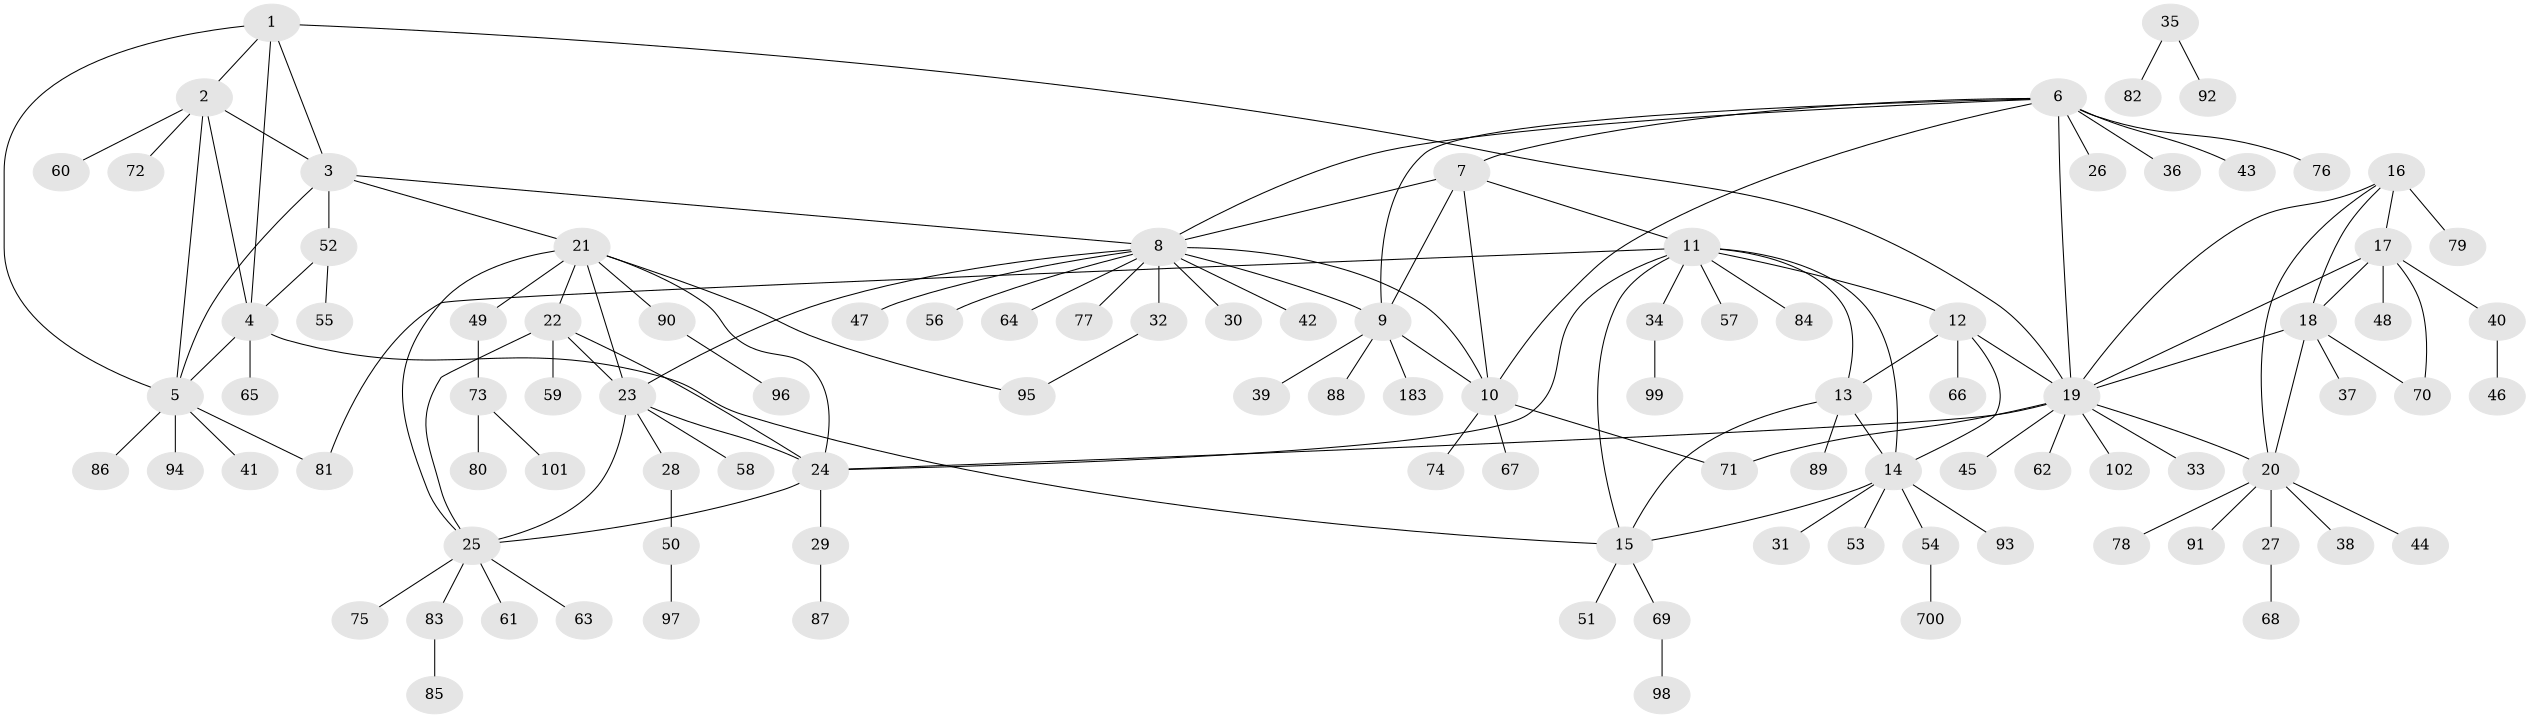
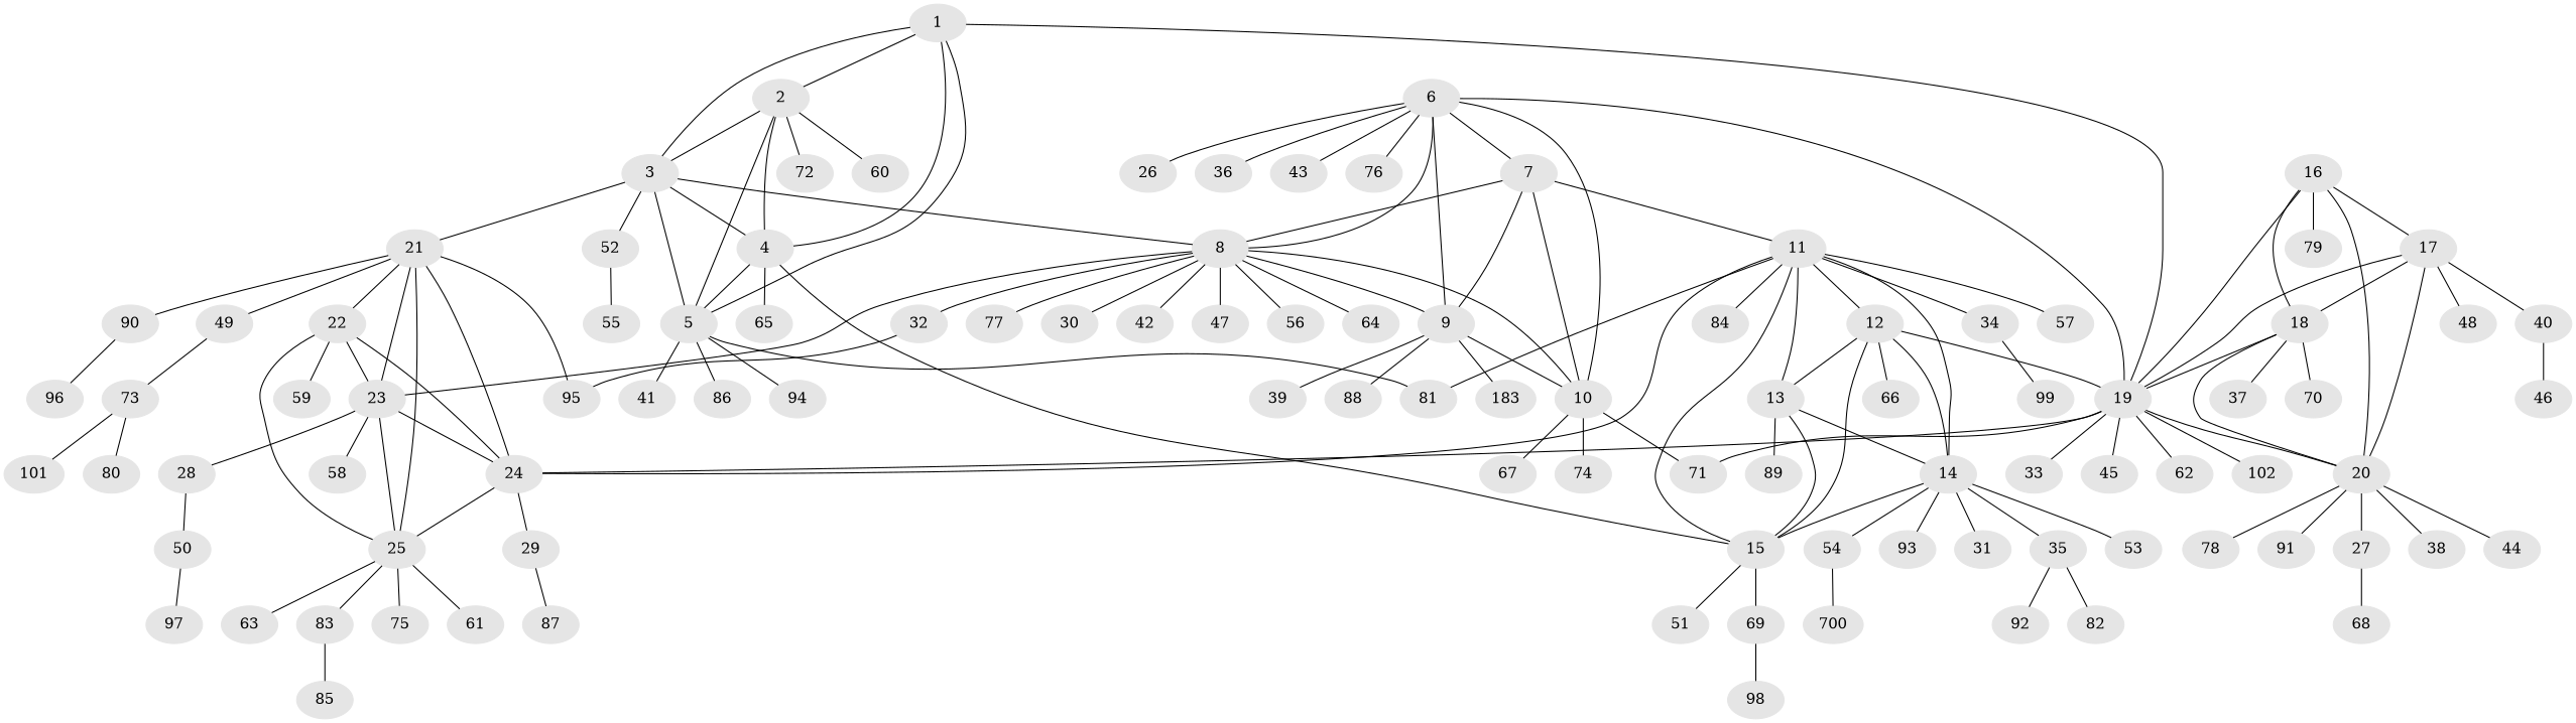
  graph {
    node [color=gray90 style=filled]
    1
    2
    3
    4
    5
    19
    60
    72
    8
    21
    52
    15
    65
    41
    81
    86
    94
    71
    24
    20
    33
    45
    62
    102
    9
    10
    23
    30
    32
    42
    47
    56
    64
    77
    22
    25
    49
    90
    95
    55
    51
    69
    6
    7
    26
    36
    43
    76
    11
    39
    88
    n52 [label=183]
    67
    74
    12
    13
    14
    34
    57
    84
    28
    58
    66
    89
    31
    35
    53
    54
    93
    29
    99
    82
    92
    n74 [label=700]
    98
    16
    17
    18
    79
    40
    48
    37
    70
    27
    38
    44
    78
    91
    46
    68
    59
    61
    63
    75
    83
    73
    96
    50
    87
    85
    97
    80
    101
    1 -- 2
    1 -- 3
    1 -- 4
    1 -- 5
    1 -- 19
    2 -- 3
    2 -- 4
    2 -- 5
    2 -- 60
    2 -- 72
-   52 -- 4
+   3 -- 4
    3 -- 5
    3 -- 8
    3 -- 21
    3 -- 52
    4 -- 5
    4 -- 15
    4 -- 65
    5 -- 41
    5 -- 81
    5 -- 86
    5 -- 94
    19 -- 71
    19 -- 24
    19 -- 20
    19 -- 33
    19 -- 45
    19 -- 62
    19 -- 102
    8 -- 9
    8 -- 10
    8 -- 23
    8 -- 30
    8 -- 32
    8 -- 42
    8 -- 47
    8 -- 56
    8 -- 64
    8 -- 77
    21 -- 24
    21 -- 23
    21 -- 22
    21 -- 25
    21 -- 49
    21 -- 90
    21 -- 95
    52 -- 55
    15 -- 51
    15 -- 69
    24 -- 25
    24 -- 29
    20 -- 27
    20 -- 38
    20 -- 44
    20 -- 78
    20 -- 91
    9 -- 10
    9 -- 39
    9 -- 88
    9 -- n52
    10 -- 71
    10 -- 67
    10 -- 74
    23 -- 24
    23 -- 25
    23 -- 28
    23 -- 58
    32 -- 95
    22 -- 24
    22 -- 23
    22 -- 25
    22 -- 59
    25 -- 61
    25 -- 63
    25 -- 75
    25 -- 83
    49 -- 73
    90 -- 96
    69 -- 98
    6 -- 19
    6 -- 8
    6 -- 9
    6 -- 10
    6 -- 7
    6 -- 26
    6 -- 36
    6 -- 43
    6 -- 76
    7 -- 8
    7 -- 9
    7 -- 10
    7 -- 11
    11 -- 15
    11 -- 81
    11 -- 24
    11 -- 12
    11 -- 13
    11 -- 14
    11 -- 34
    11 -- 57
    11 -- 84
    12 -- 19
+   12 -- 15
    12 -- 13
    12 -- 14
    12 -- 66
    13 -- 15
    13 -- 14
    13 -- 89
    14 -- 15
    14 -- 31
+   14 -- 35
    14 -- 53
    14 -- 54
    14 -- 93
    34 -- 99
    28 -- 50
    35 -- 82
    35 -- 92
    54 -- n74
    29 -- 87
    16 -- 19
    16 -- 20
    16 -- 17
    16 -- 18
    16 -- 79
    17 -- 19
-   17 -- 70
+   17 -- 20
    17 -- 18
    17 -- 40
    17 -- 48
    18 -- 19
    18 -- 20
    18 -- 37
    18 -- 70
    40 -- 46
    27 -- 68
    83 -- 85
    73 -- 80
    73 -- 101
    50 -- 97
  }
